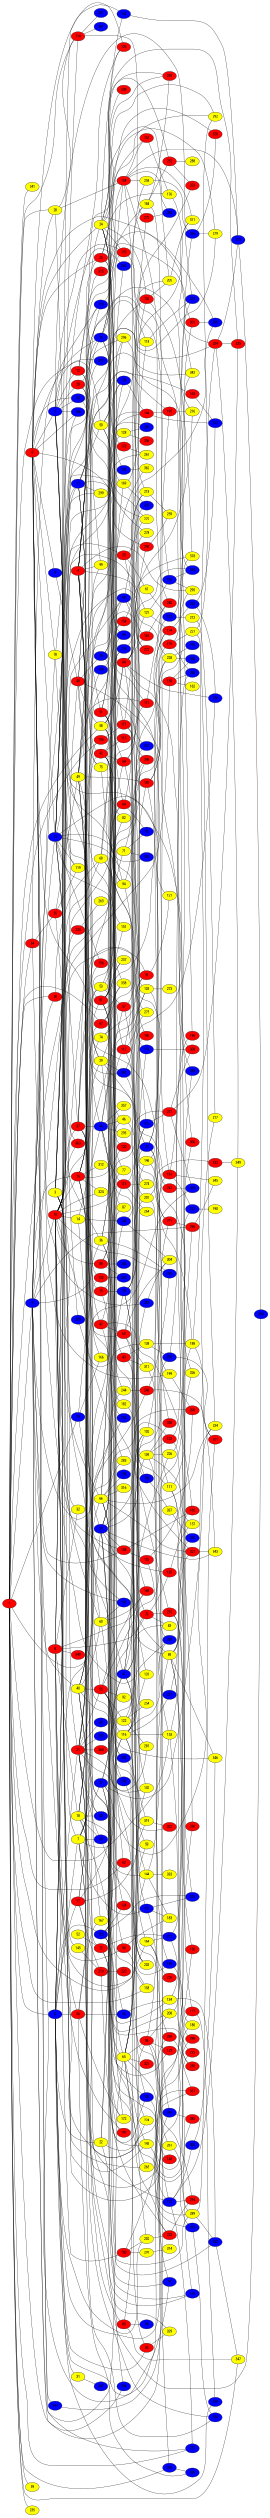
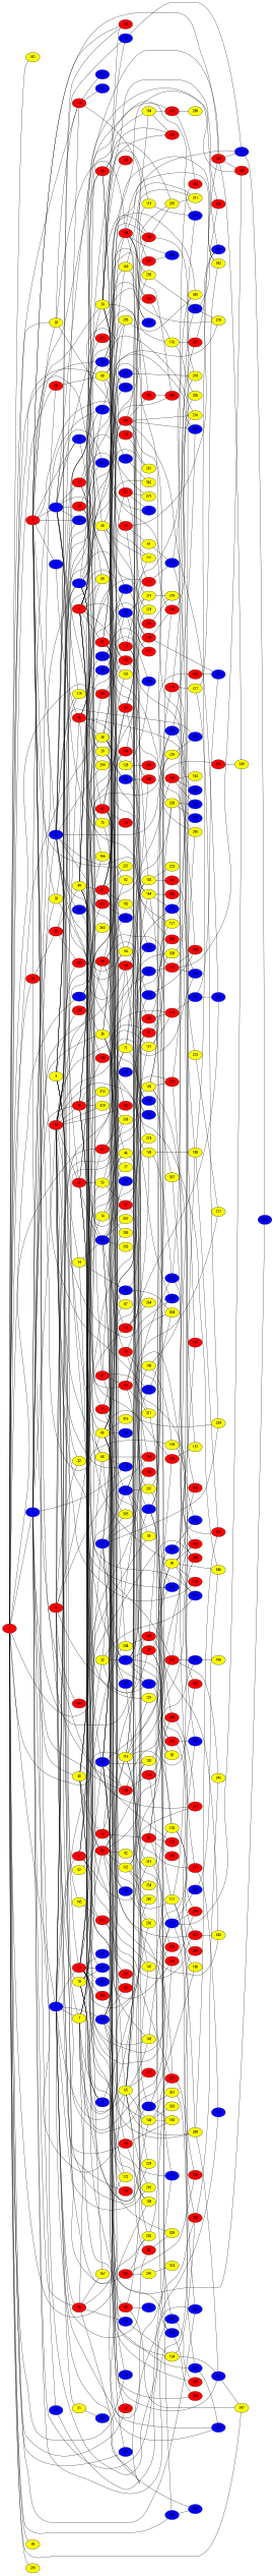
  graph {
    fontname="Roboto Condensed"
    rankdir=LR
    node [fillcolor=yellow fontname="Roboto Condensed" style=filled]
    edge [fontname="Roboto Condensed"]
    0 [fillcolor=red]
    2 [fillcolor=blue]
    9 [fillcolor=blue]
    13 [fillcolor=blue]
    24
    25 [fillcolor=red]
    26 [fillcolor=blue]
    28
    30 [fillcolor=blue]
    78
    126 [fillcolor=red]
    141 [fillcolor=blue]
    186 [fillcolor=blue]
    199
    204 [fillcolor=red]
    237
    257 [fillcolor=blue]
    287 [fillcolor=blue]
    310 [fillcolor=blue]
    331 [fillcolor=red]
    12 [fillcolor=red]
    20 [fillcolor=red]
    41 [fillcolor=blue]
    44 [fillcolor=blue]
    119
    121
    166
    170 [fillcolor=red]
    251 [fillcolor=blue]
    262 [fillcolor=blue]
    307 [fillcolor=blue]
    48 [fillcolor=red]
    114 [fillcolor=red]
    36
    37 [fillcolor=red]
    299
    77
    94
    142 [fillcolor=blue]
    156 [fillcolor=red]
    192 [fillcolor=blue]
    200 [fillcolor=blue]
    214 [fillcolor=blue]
    249 [fillcolor=blue]
    64 [fillcolor=red]
    117 [fillcolor=red]
    125 [fillcolor=blue]
    136 [fillcolor=red]
    173 [fillcolor=red]
    239 [fillcolor=red]
    309 [fillcolor=red]
    335 [fillcolor=red]
    46
    171 [fillcolor=red]
    205
    279
    112 [fillcolor=red]
    169
    292
    342
    104 [fillcolor=red]
    188
    99
    243 [fillcolor=blue]
    206 [fillcolor=red]
    213 [fillcolor=blue]
    349
    304
    1 [fillcolor=red]
    5 [fillcolor=blue]
    6 [fillcolor=blue]
    34 [fillcolor=red]
    38 [fillcolor=red]
    39
    50
    58
    59
    62 [fillcolor=red]
    67 [fillcolor=red]
    68
    79 [fillcolor=blue]
    106 [fillcolor=red]
    116
    158
    235
    241
    253 [fillcolor=blue]
    330 [fillcolor=blue]
    334 [fillcolor=blue]
    347
    11 [fillcolor=blue]
    10 [fillcolor=red]
    16 [fillcolor=red]
    40
    56 [fillcolor=red]
    65
    108 [fillcolor=red]
    191 [fillcolor=blue]
    248 [fillcolor=red]
    290 [fillcolor=red]
    298 [fillcolor=red]
    7
    21 [fillcolor=red]
    17 [fillcolor=red]
    22
    31
    85 [fillcolor=red]
    97 [fillcolor=blue]
    98 [fillcolor=blue]
    105 [fillcolor=blue]
    202
    339 [fillcolor=blue]
    359 [fillcolor=blue]
    110 [fillcolor=blue]
    35 [fillcolor=red]
    222
    178 [fillcolor=blue]
    195 [fillcolor=red]
    278
    84 [fillcolor=red]
    172
    128
    276 [fillcolor=blue]
    301 [fillcolor=blue]
    346
    228
    338
    151
    275
    355 [fillcolor=blue]
    132 [fillcolor=red]
    89
    270 [fillcolor=red]
    231 [fillcolor=blue]
    361 [fillcolor=blue]
    153
    224
    320 [fillcolor=blue]
    131
    203
    226
    227 [fillcolor=blue]
    336 [fillcolor=blue]
    29
    95 [fillcolor=blue]
    315 [fillcolor=red]
    42 [fillcolor=red]
    155 [fillcolor=red]
    161 [fillcolor=red]
    73 [fillcolor=red]
    175 [fillcolor=blue]
    107 [fillcolor=blue]
    70 [fillcolor=blue]
    83
    109
    103
    115 [fillcolor=red]
    57 [fillcolor=red]
    293
    357
    196 [fillcolor=red]
    3
    23 [fillcolor=red]
    32
    145
    233 [fillcolor=red]
    66
    19 [fillcolor=blue]
    27 [fillcolor=blue]
    69 [fillcolor=blue]
    133 [fillcolor=blue]
    269 [fillcolor=red]
    354 [fillcolor=blue]
    47 [fillcolor=red]
    246 [fillcolor=red]
    296
    327 [fillcolor=red]
    33 [fillcolor=blue]
    45 [fillcolor=blue]
    55 [fillcolor=red]
    181 [fillcolor=blue]
    194 [fillcolor=red]
    281
    297 [fillcolor=blue]
    322 [fillcolor=red]
    329
    360 [fillcolor=red]
    209 [fillcolor=blue]
    61
    74
    91 [fillcolor=red]
    176
    219 [fillcolor=red]
    263
    4 [fillcolor=red]
    15 [fillcolor=red]
    51 [fillcolor=red]
    75
    135 [fillcolor=red]
    216
    252 [fillcolor=red]
    271 [fillcolor=red]
    295
    144
    54 [fillcolor=red]
    111
    328 [fillcolor=red]
    87
    282 [fillcolor=blue]
    157
    350 [fillcolor=blue]
    229 [fillcolor=blue]
    323 [fillcolor=red]
    288
    14
    60
    88 [fillcolor=red]
    120 [fillcolor=red]
    130 [fillcolor=red]
    138
    150 [fillcolor=red]
    174 [fillcolor=red]
    180
    185 [fillcolor=red]
    210 [fillcolor=blue]
    260 [fillcolor=blue]
    265
    267
    324
    363 [fillcolor=red]
    129 [fillcolor=red]
    280 [fillcolor=blue]
    312
    362
    43 [fillcolor=red]
    154 [fillcolor=red]
    72 [fillcolor=red]
    134
    184
    255 [fillcolor=red]
    348 [fillcolor=red]
    167
    96 [fillcolor=blue]
    93 [fillcolor=blue]
    143
    102
    289
    86 [fillcolor=red]
    321 [fillcolor=red]
    165 [fillcolor=red]
    152 [fillcolor=red]
    343
    345
    81 [fillcolor=red]
    140 [fillcolor=red]
    244
    319
    149 [fillcolor=blue]
    139 [fillcolor=blue]
    247 [fillcolor=blue]
    218
    272 [fillcolor=red]
    124 [fillcolor=red]
    230 [fillcolor=blue]
    285 [fillcolor=red]
    353 [fillcolor=blue]
    223 [fillcolor=red]
    207
    197 [fillcolor=red]
    208
    217
    234
    258
    302 [fillcolor=blue]
+   305
    242 [fillcolor=red]
    273
    183
    261
    8 [fillcolor=red]
    18
    90 [fillcolor=red]
    127
    160 [fillcolor=red]
    164
    168 [fillcolor=red]
    340 [fillcolor=red]
    53
    71
    80 [fillcolor=red]
    215 [fillcolor=red]
    236 [fillcolor=red]
    291
    211 [fillcolor=blue]
    250 [fillcolor=red]
    341 [fillcolor=blue]
    76 [fillcolor=blue]
    118
    306 [fillcolor=red]
    344 [fillcolor=blue]
    240 [fillcolor=red]
    274
    82
    163 [fillcolor=red]
    245 [fillcolor=blue]
    277 [fillcolor=red]
    162
    268 [fillcolor=blue]
    232 [fillcolor=blue]
    63 [fillcolor=red]
    259
    283
    308 [fillcolor=red]
    333
    123 [fillcolor=red]
    159 [fillcolor=blue]
    113 [fillcolor=red]
    303 [fillcolor=blue]
    182
    325 [fillcolor=blue]
    220 [fillcolor=red]
    238 [fillcolor=blue]
    316
    147
    100 [fillcolor=blue]
    256 [fillcolor=blue]
    264
    332 [fillcolor=red]
    187 [fillcolor=blue]
    266 [fillcolor=blue]
    92
    122
    193 [fillcolor=blue]
    294 [fillcolor=red]
    300 [fillcolor=blue]
    313 [fillcolor=blue]
    225 [fillcolor=red]
    137 [fillcolor=blue]
    318
    198 [fillcolor=blue]
    311
    326
    284 [fillcolor=blue]
    351 [fillcolor=red]
    358 [fillcolor=red]
    177 [fillcolor=red]
    49
    101 [fillcolor=red]
    189 [fillcolor=blue]
    286 [fillcolor=blue]
    317
    179 [fillcolor=red]
    52
    146
    254
    190
    356 [fillcolor=red]
    201 [fillcolor=red]
    212
    148 [fillcolor=red]
    221
    352 [fillcolor=blue]
    314
    337
    0 -- 2
    0 -- 9
    0 -- 13
    0 -- 24
    0 -- 25
    0 -- 26
    0 -- 28
    0 -- 30
    0 -- 78
    0 -- 126
    0 -- 141
    0 -- 186
    0 -- 199
    0 -- 204
    0 -- 237
    0 -- 257
    0 -- 287
    0 -- 310
    0 -- 331
    2 -- 30
    2 -- 186
    2 -- 12
    2 -- 20
    2 -- 41
    2 -- 44
    2 -- 119
    2 -- 121
    2 -- 166
    2 -- 170
    2 -- 251
    2 -- 262
    2 -- 307
    9 -- 48
    13 -- 126
    13 -- 186
    13 -- 119
    13 -- 114
    13 -- 36
    13 -- 37
    13 -- 299
    13 -- 77
    13 -- 94
    13 -- 142
    13 -- 156
    13 -- 192
    13 -- 200
    13 -- 214
    13 -- 249
    24 -- 126
    24 -- 170
    24 -- 142
    24 -- 64
    24 -- 117
    24 -- 125
    24 -- 136
    24 -- 173
    24 -- 239
    24 -- 309
    24 -- 335
    25 -- 239
    25 -- 46
    25 -- 171
    25 -- 205
    26 -- 279
    26 -- 112
    26 -- 169
    26 -- 292
    26 -- 342
    28 -- 114
    28 -- 104
    28 -- 188
    30 -- 99
    78 -- 94
    78 -- 104
    141 -- 243
    199 -- 206
    204 -- 335
    204 -- 213
    204 -- 349
    287 -- 304
    12 -- 25
    12 -- 29
    12 -- 95
    12 -- 315
    20 -- 42
    20 -- 155
    20 -- 161
    41 -- 270
    41 -- 73
    41 -- 175
    41 -- 107
    41 -- 70
    41 -- 83
    41 -- 109
    44 -- 46
    44 -- 62
    44 -- 65
    44 -- 103
    44 -- 115
    44 -- 57
    44 -- 293
    44 -- 357
    170 -- 196
    48 -- 58
    48 -- 75
    48 -- 341
    48 -- 76
    48 -- 118
    48 -- 306
    48 -- 344
    114 -- 270
    114 -- 231
    114 -- 361
    36 -- 104
    36 -- 253
    36 -- 260
    36 -- 43
    36 -- 154
    37 -- 44
    37 -- 158
    37 -- 55
    37 -- 139
    37 -- 53
    37 -- 82
    37 -- 163
    94 -- 133
    94 -- 118
    142 -- 213
    192 -- 295
    192 -- 344
    200 -- 283
    214 -- 308
    64 -- 278
    64 -- 93
    117 -- 137
    125 -- 362
    136 -- 205
    136 -- 318
    173 -- 267
    46 -- 207
    171 -- 323
    171 -- 348
    171 -- 198
    205 -- 311
    112 -- 310
    112 -- 275
    112 -- 164
    169 -- 355
    169 -- 184
    104 -- 213
    104 -- 155
    104 -- 218
    104 -- 258
    104 -- 240
    104 -- 311
    104 -- 284
    188 -- 204
    188 -- 351
    243 -- 285
    213 -- 280
    1 -- 28
    1 -- 257
    1 -- 114
    1 -- 5
    1 -- 6
    1 -- 34
    1 -- 38
    1 -- 39
    1 -- 50
    1 -- 58
    1 -- 59
    1 -- 62
    1 -- 67
    1 -- 68
    1 -- 79
    1 -- 106
    1 -- 116
    1 -- 158
    1 -- 235
    1 -- 241
    1 -- 253
    1 -- 330
    1 -- 334
    1 -- 347
    5 -- 13
    5 -- 78
    5 -- 36
    5 -- 64
    5 -- 38
    5 -- 11
    5 -- 10
    5 -- 16
    5 -- 40
    5 -- 56
    5 -- 65
    5 -- 108
    5 -- 191
    5 -- 248
    5 -- 290
    5 -- 298
    6 -- 204
    6 -- 331
    6 -- 170
    6 -- 56
    6 -- 7
    6 -- 21
    6 -- 17
    6 -- 22
    6 -- 31
    6 -- 85
    6 -- 97
    6 -- 98
    6 -- 105
    6 -- 202
    6 -- 339
    6 -- 359
    34 -- 108
    34 -- 110
    34 -- 35
    38 -- 68
    50 -- 222
    50 -- 178
    50 -- 195
    50 -- 278
    58 -- 84
    58 -- 172
    58 -- 128
    58 -- 276
    58 -- 301
    58 -- 346
    67 -- 228
    67 -- 338
    68 -- 292
    68 -- 151
    68 -- 275
    68 -- 355
    79 -- 166
    79 -- 132
    79 -- 89
    106 -- 171
    116 -- 136
    116 -- 153
    116 -- 224
    116 -- 320
    116 -- 131
    116 -- 203
    116 -- 226
    116 -- 227
    330 -- 336
    11 -- 26
    11 -- 299
    11 -- 50
    11 -- 29
    11 -- 47
    11 -- 246
    11 -- 296
    11 -- 327
    10 -- 48
    10 -- 37
    10 -- 16
    10 -- 191
    10 -- 224
    10 -- 320
    10 -- 29
    10 -- 14
    10 -- 60
    10 -- 88
    10 -- 120
    10 -- 130
    10 -- 138
    10 -- 150
    10 -- 174
    10 -- 180
    10 -- 185
    10 -- 210
    10 -- 260
    10 -- 265
    10 -- 267
    10 -- 324
    10 -- 363
    16 -- 156
    16 -- 46
    16 -- 106
    16 -- 42
    16 -- 33
    16 -- 324
    16 -- 129
    16 -- 280
    16 -- 312
    16 -- 362
    40 -- 67
    40 -- 45
    40 -- 55
    40 -- 60
    40 -- 72
    40 -- 134
    40 -- 184
    40 -- 255
    40 -- 348
    56 -- 172
    56 -- 336
    56 -- 74
    56 -- 167
    56 -- 96
    65 -- 287
    65 -- 214
    65 -- 85
    65 -- 144
    65 -- 265
    65 -- 143
    65 -- 102
    65 -- 289
    65 -- 86
    65 -- 321
    108 -- 165
    108 -- 152
    248 -- 260
    248 -- 343
    290 -- 345
    7 -- 206
    7 -- 153
    7 -- 103
    7 -- 19
    7 -- 27
    7 -- 69
    7 -- 133
    7 -- 269
    7 -- 354
    21 -- 279
    21 -- 178
    21 -- 175
    21 -- 69
    21 -- 354
    21 -- 33
    21 -- 45
    21 -- 55
    21 -- 181
    21 -- 194
    21 -- 281
    21 -- 297
    21 -- 322
    21 -- 329
    21 -- 360
    17 -- 219
    17 -- 143
    17 -- 81
    17 -- 140
    17 -- 244
    17 -- 319
    22 -- 41
    22 -- 107
    22 -- 149
    22 -- 139
    31 -- 247
    85 -- 329
    98 -- 140
    98 -- 218
    98 -- 272
    105 -- 112
    105 -- 172
    105 -- 143
    105 -- 124
    105 -- 230
    105 -- 285
    105 -- 353
    202 -- 223
    110 -- 176
    35 -- 119
    35 -- 363
    35 -- 49
    178 -- 194
    195 -- 216
    84 -- 216
    84 -- 185
    84 -- 168
    84 -- 344
    84 -- 308
    84 -- 256
    84 -- 311
+   128 -- 164
    128 -- 286
    128 -- 356
    276 -- 318
    228 -- 350
    228 -- 229
    132 -- 282
    89 -- 346
    89 -- 196
    89 -- 130
    89 -- 165
    89 -- 139
    89 -- 306
    270 -- 284
    153 -- 327
    153 -- 180
    226 -- 249
    227 -- 352
    29 -- 96
    29 -- 341
    29 -- 240
    29 -- 274
    42 -- 98
    42 -- 271
    42 -- 54
    42 -- 244
    42 -- 82
    42 -- 113
    42 -- 303
    155 -- 176
    161 -- 345
    161 -- 187
    161 -- 266
    73 -- 83
    73 -- 135
    73 -- 215
    175 -- 257
    175 -- 349
    175 -- 294
    175 -- 300
    107 -- 225
    70 -- 330
    70 -- 195
    70 -- 228
    70 -- 111
    109 -- 226
    109 -- 157
    109 -- 123
    109 -- 294
    109 -- 358
    103 -- 242
    103 -- 273
    115 -- 274
    115 -- 256
    115 -- 264
    57 -- 70
    57 -- 101
    3 -- 11
    3 -- 7
    3 -- 21
    3 -- 110
    3 -- 222
    3 -- 23
    3 -- 32
    3 -- 145
    3 -- 233
    3 -- 66
    23 -- 103
    23 -- 209
    23 -- 61
    145 -- 219
    233 -- 263
    66 -- 178
    66 -- 95
    66 -- 107
    66 -- 327
    66 -- 234
    66 -- 90
    66 -- 283
    66 -- 303
    66 -- 238
    66 -- 316
    19 -- 59
    19 -- 202
    19 -- 246
    19 -- 91
    19 -- 207
    27 -- 41
    27 -- 197
    27 -- 208
    27 -- 217
    27 -- 234
    27 -- 258
    27 -- 302
+   27 -- 305
    69 -- 203
    133 -- 353
    133 -- 183
    133 -- 261
    269 -- 331
    47 -- 77
    47 -- 165
    47 -- 124
    47 -- 63
    246 -- 259
    296 -- 342
    327 -- 343
    33 -- 334
    33 -- 108
    33 -- 84
    33 -- 89
    33 -- 54
    33 -- 87
    33 -- 102
    33 -- 289
    33 -- 343
    33 -- 123
    33 -- 159
    55 -- 116
    55 -- 102
    55 -- 147
    55 -- 187
    55 -- 92
    55 -- 122
    55 -- 193
    194 -- 195
    194 -- 313
    61 -- 137
    74 -- 338
    74 -- 91
    91 -- 121
    176 -- 201
    219 -- 223
    219 -- 220
    4 -- 24
    4 -- 26
    4 -- 307
    4 -- 99
    4 -- 110
    4 -- 228
    4 -- 338
    4 -- 132
    4 -- 15
    4 -- 51
    4 -- 75
    4 -- 135
    4 -- 216
    4 -- 252
    4 -- 271
    4 -- 295
    15 -- 262
    15 -- 19
    15 -- 144
    51 -- 94
    51 -- 136
    51 -- 73
    51 -- 54
    51 -- 111
    51 -- 328
    75 -- 87
    135 -- 157
    252 -- 323
    252 -- 288
    271 -- 290
    144 -- 271
    144 -- 183
    144 -- 333
    54 -- 117
    54 -- 222
    54 -- 147
    111 -- 188
    111 -- 289
    111 -- 236
    14 -- 44
    14 -- 167
    14 -- 149
    60 -- 191
    60 -- 223
    60 -- 168
    88 -- 276
    88 -- 282
    88 -- 245
    88 -- 277
    138 -- 188
    138 -- 230
    150 -- 350
    150 -- 162
    150 -- 268
    174 -- 232
    185 -- 240
    210 -- 277
    43 -- 138
    43 -- 215
    43 -- 317
    154 -- 218
    72 -- 116
    72 -- 97
    72 -- 86
    72 -- 211
    134 -- 290
    134 -- 302
    184 -- 239
    184 -- 252
-   184 -- 326
+   176 -- 326
    96 -- 134
    143 -- 175
    102 -- 161
    289 -- 302
    289 -- 351
    86 -- 97
    86 -- 89
    86 -- 129
    86 -- 208
    86 -- 148
    152 -- 206
    152 -- 159
    81 -- 237
    81 -- 169
    81 -- 151
    81 -- 296
    81 -- 120
    81 -- 154
    81 -- 182
    81 -- 325
    244 -- 248
    319 -- 322
    149 -- 304
    149 -- 210
    218 -- 259
    230 -- 268
    230 -- 351
    223 -- 294
    207 -- 243
    207 -- 332
    208 -- 326
    258 -- 266
    302 -- 347
    242 -- 339
    261 -- 325
    8 -- 73
    8 -- 32
    8 -- 209
    8 -- 91
    8 -- 197
    8 -- 18
    8 -- 90
    8 -- 127
    8 -- 160
    8 -- 164
    8 -- 168
    8 -- 340
    18 -- 65
    18 -- 115
    18 -- 66
    18 -- 69
    18 -- 45
    18 -- 144
    18 -- 53
+   18 -- 71
    18 -- 80
    90 -- 158
    90 -- 183
    127 -- 192
    127 -- 174
    160 -- 202
    160 -- 236
    160 -- 291
    164 -- 269
    164 -- 211
    164 -- 250
    53 -- 64
    53 -- 57
    53 -- 71
    71 -- 205
    71 -- 301
    71 -- 93
    80 -- 347
    80 -- 147
    80 -- 100
    215 -- 298
    215 -- 353
    291 -- 314
    211 -- 251
    211 -- 225
    341 -- 348
    341 -- 358
    76 -- 98
    76 -- 194
    76 -- 193
    118 -- 251
    163 -- 313
    277 -- 335
    277 -- 339
    277 -- 308
    232 -- 256
    232 -- 313
    63 -- 304
    63 -- 210
    63 -- 177
    63 -- 317
    123 -- 318
    123 -- 177
    159 -- 255
    303 -- 319
    182 -- 198
    325 -- 354
    332 -- 349
    187 -- 190
    266 -- 279
    266 -- 328
    122 -- 281
    122 -- 127
    122 -- 146
    122 -- 254
    193 -- 203
    300 -- 346
    137 -- 201
    137 -- 212
    198 -- 337
    177 -- 359
    49 -- 117
    49 -- 99
    49 -- 131
    49 -- 296
    49 -- 60
    49 -- 81
+   49 -- 305
    49 -- 63
    49 -- 101
    49 -- 189
    49 -- 286
    101 -- 153
    101 -- 174
    101 -- 179
    189 -- 272
    317 -- 320
    179 -- 342
    179 -- 268
    179 -- 221
    52 -- 72
    146 -- 199
    146 -- 295
    201 -- 209
    212 -- 217
    221 -- 292
    221 -- 234
    337 -- 352
  }
